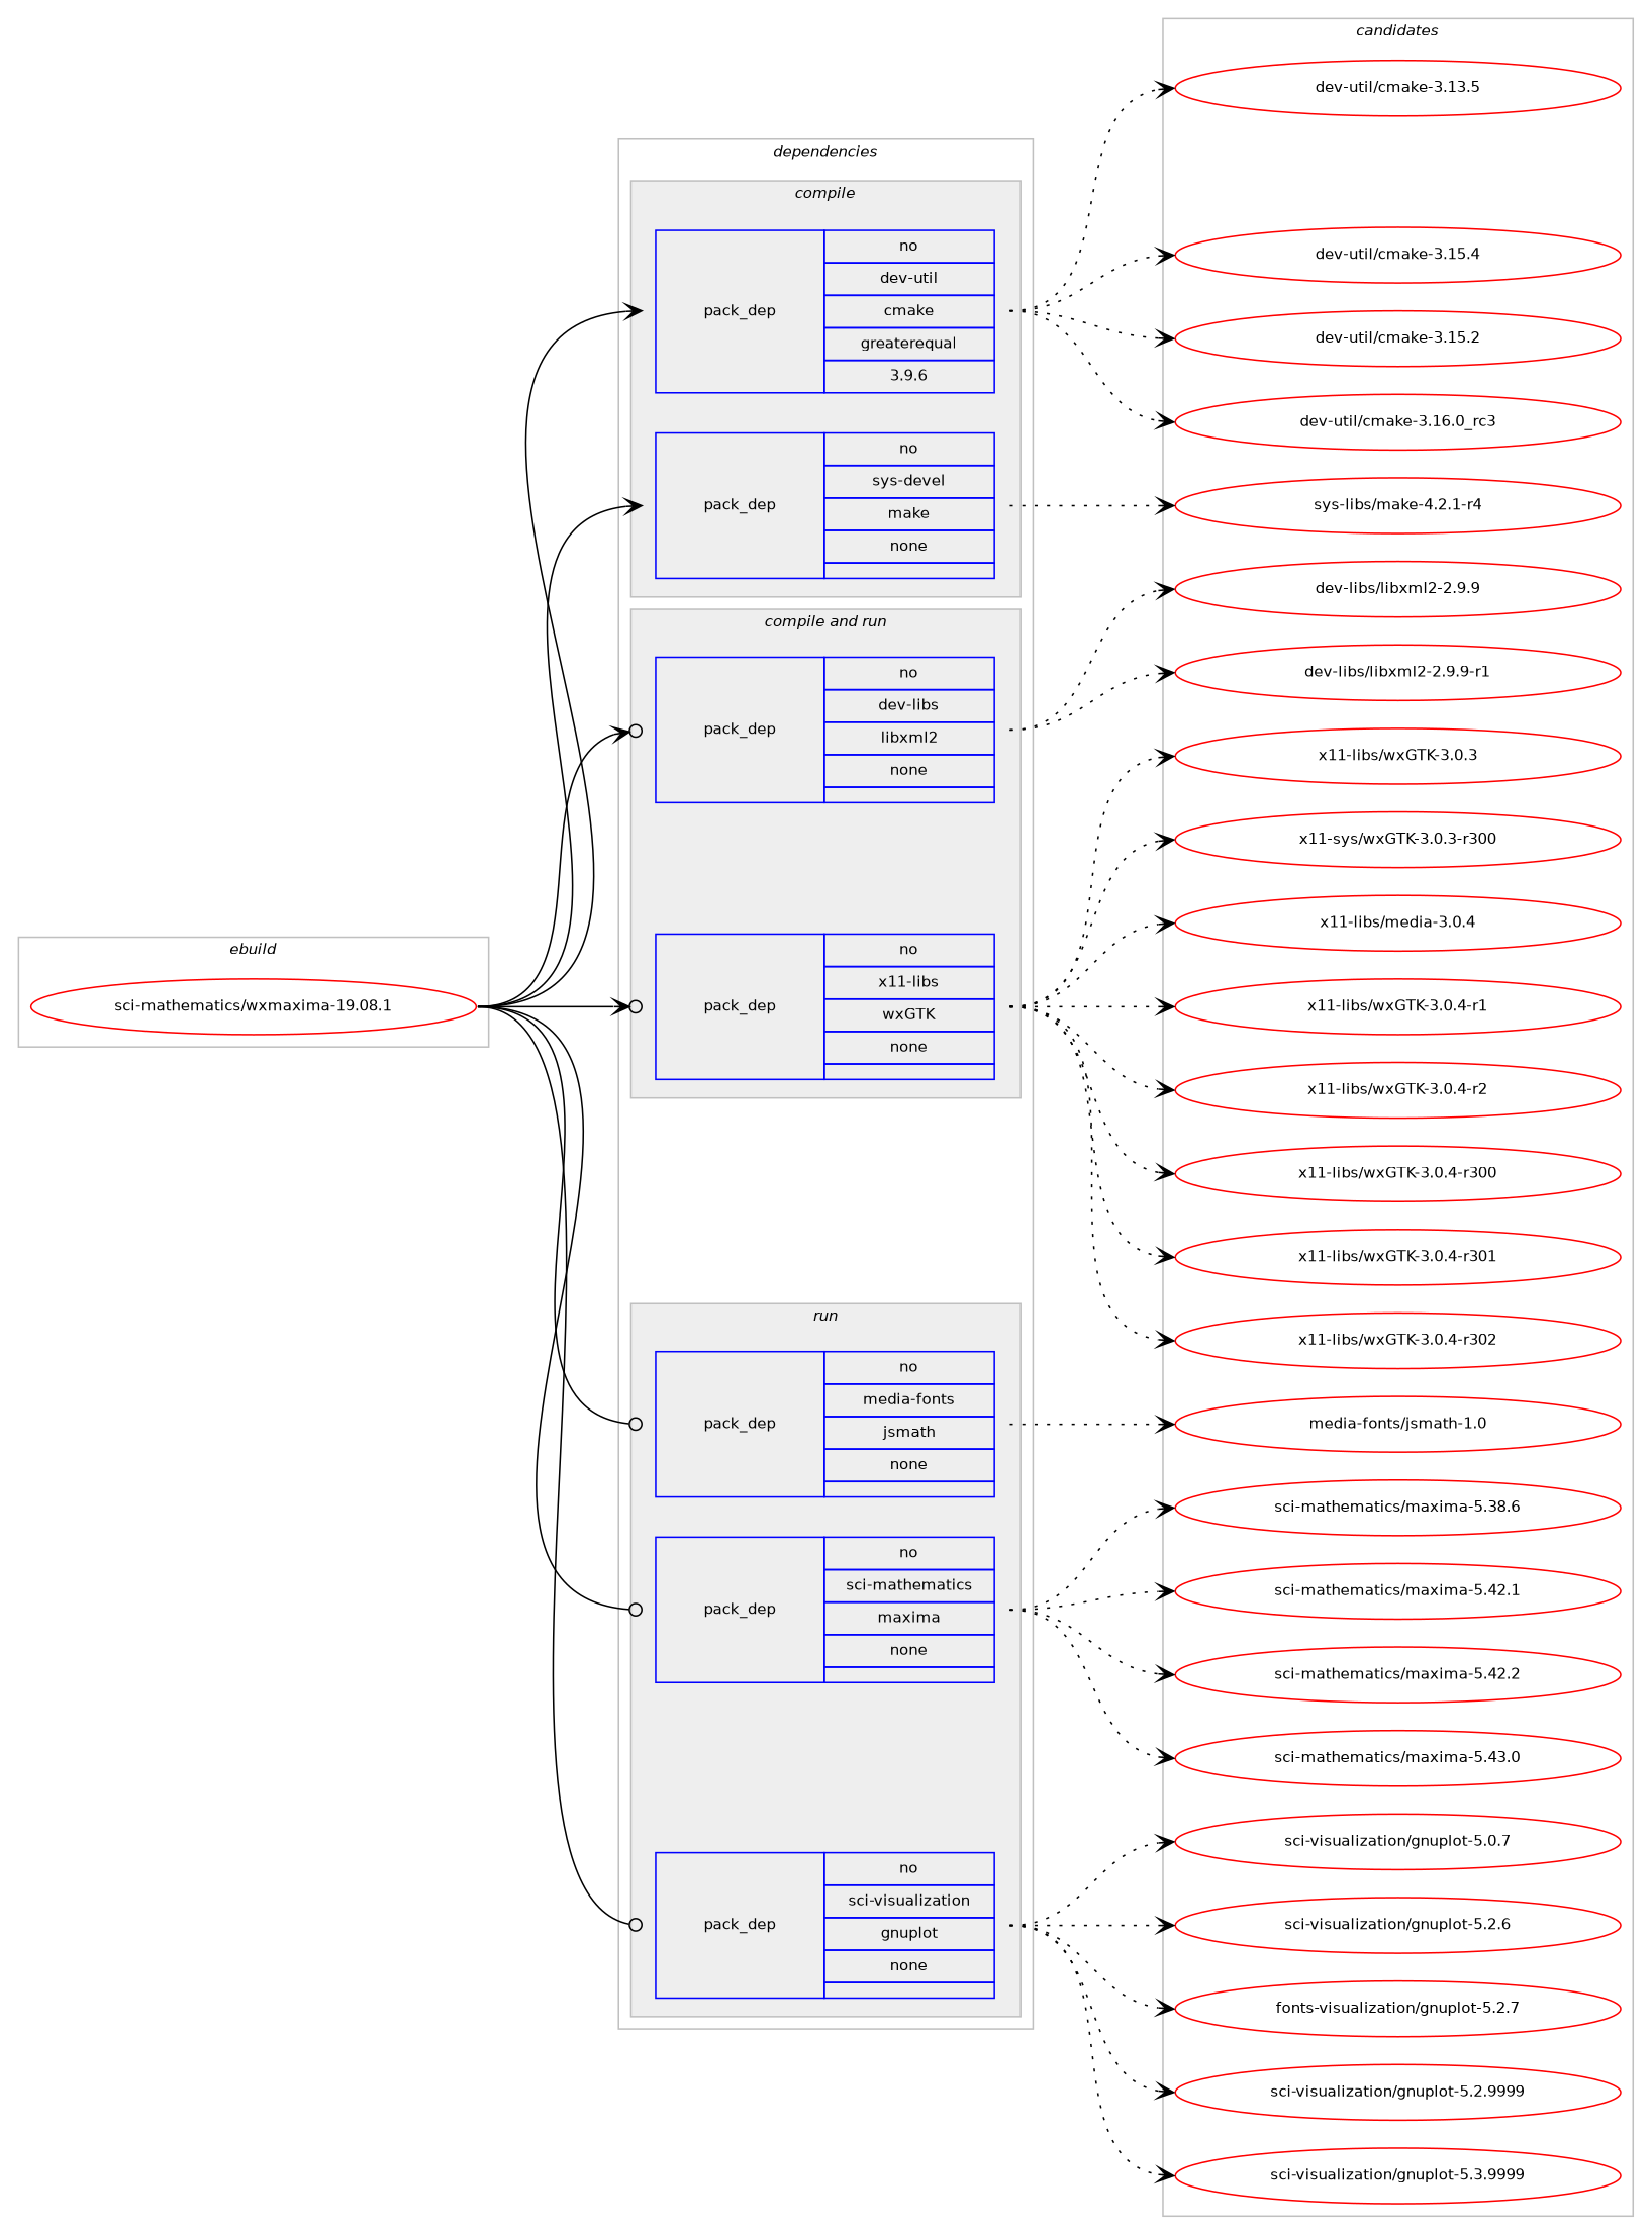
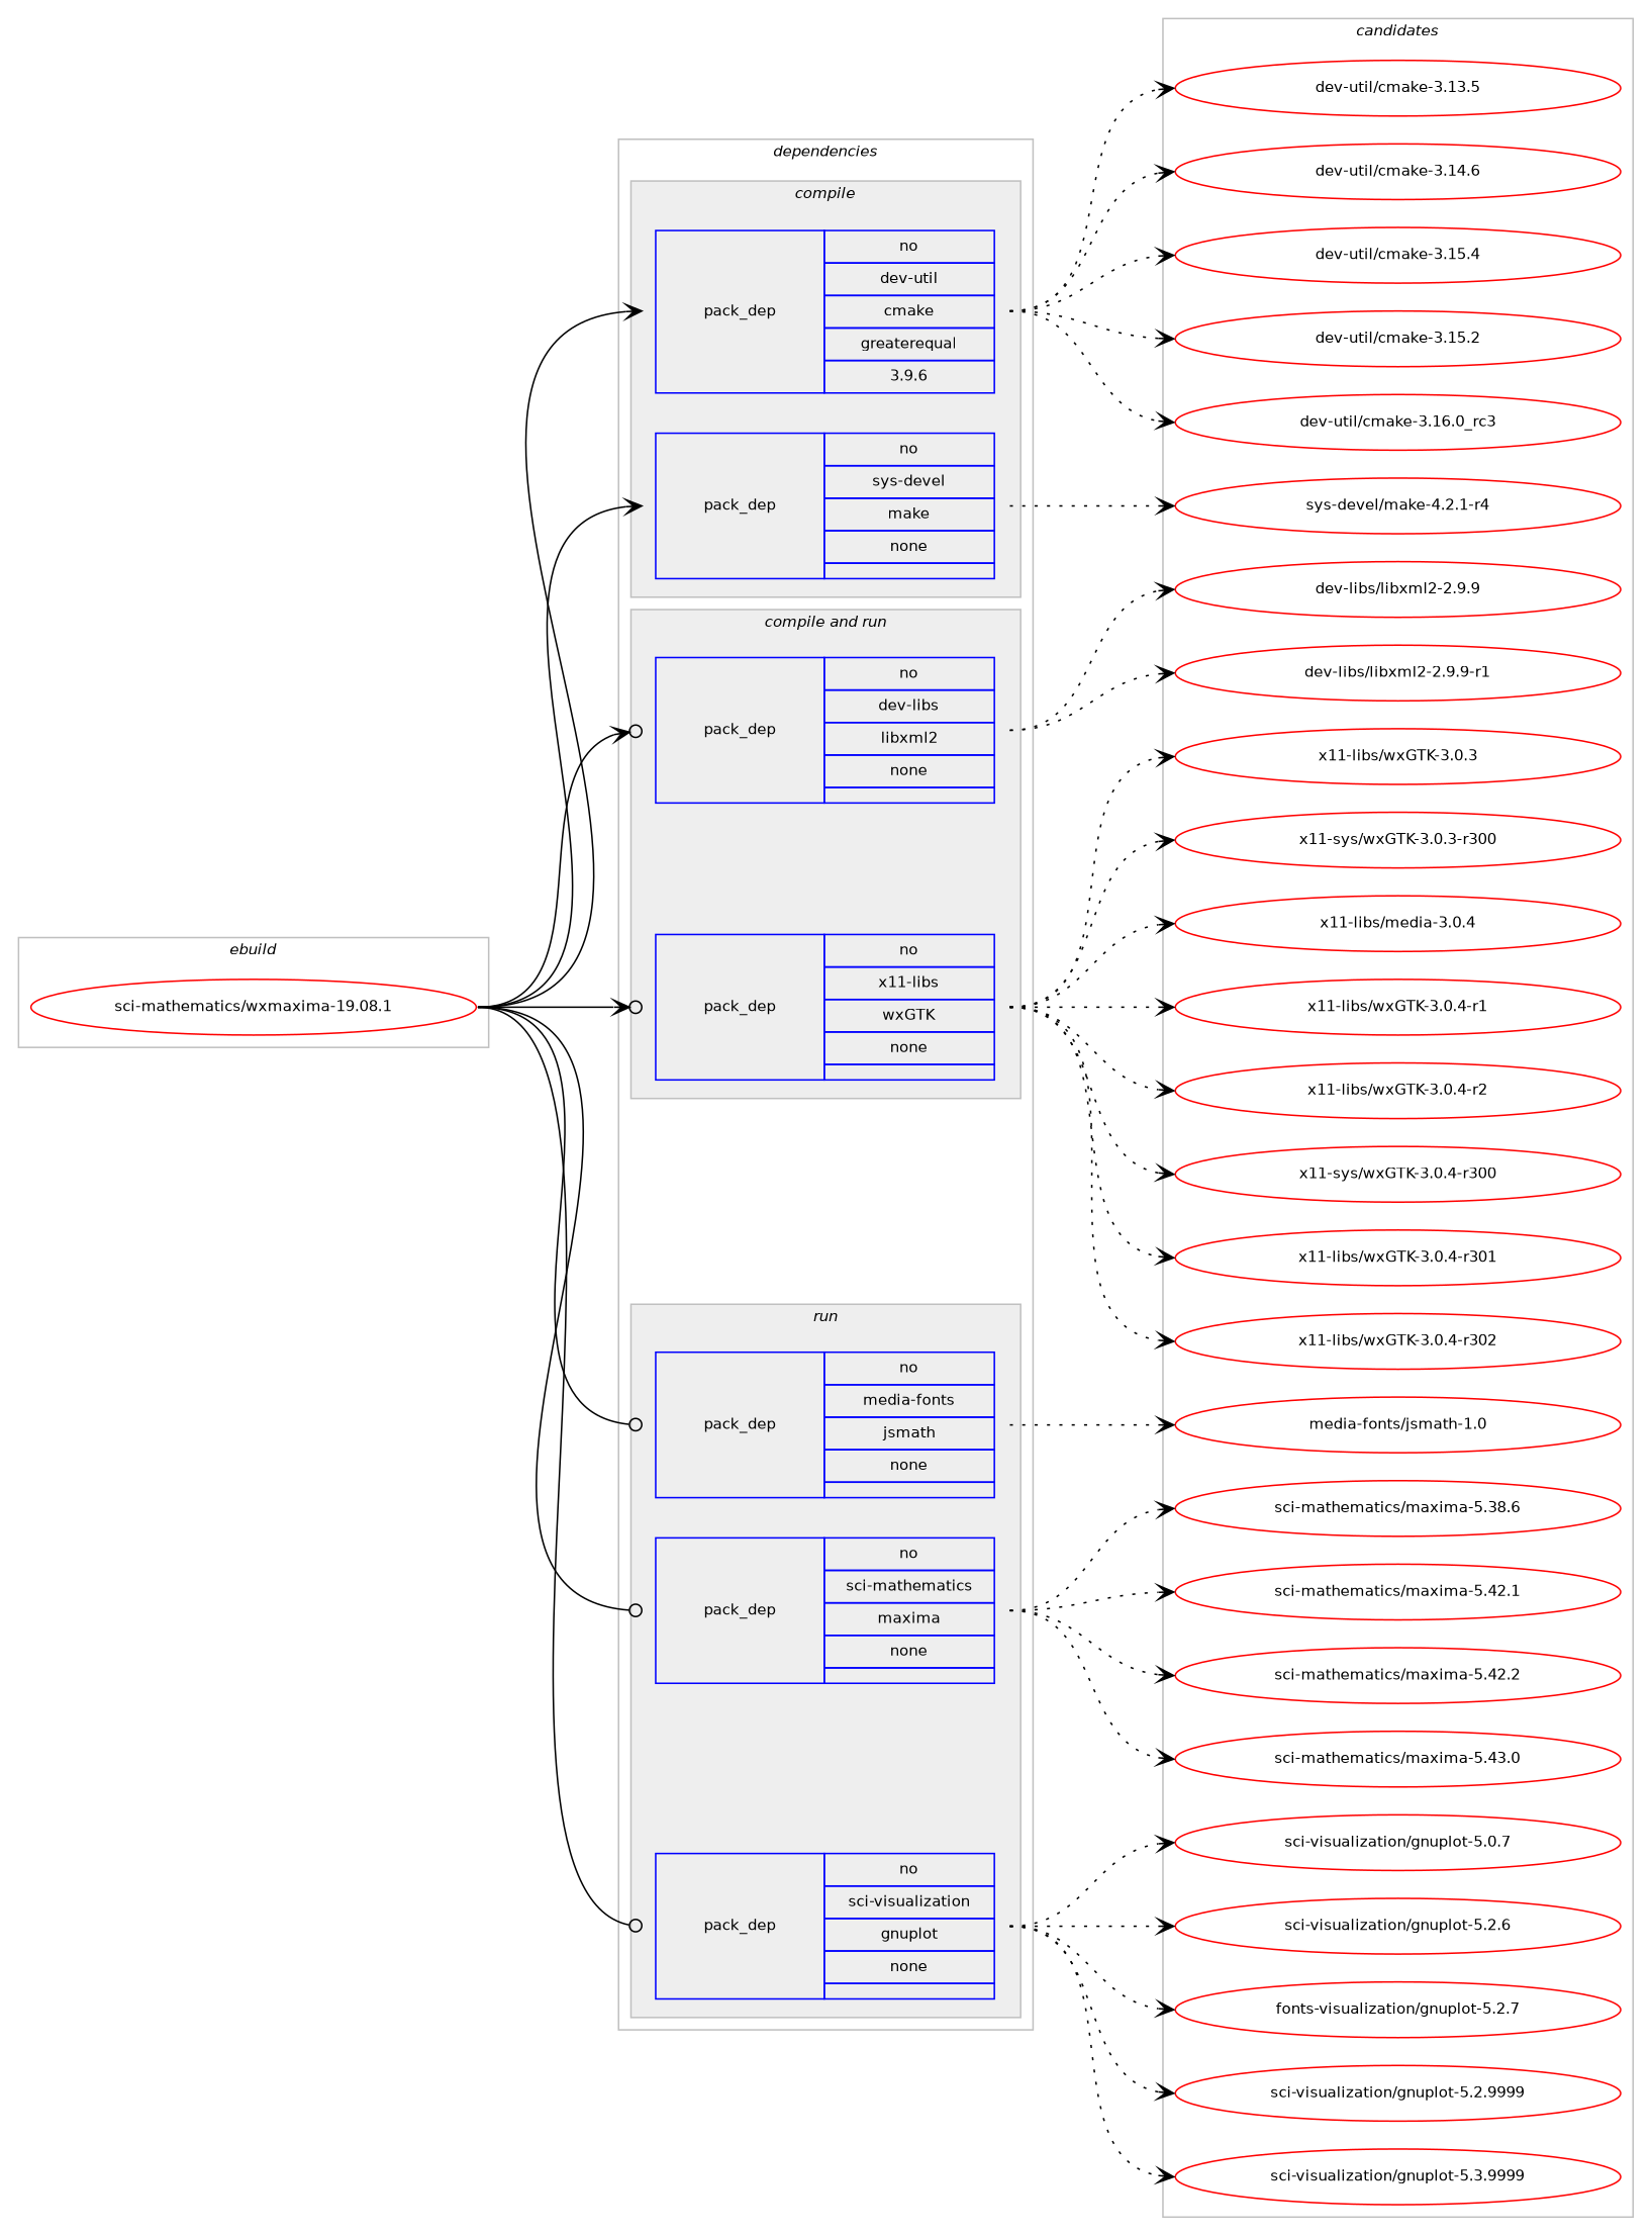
  digraph {
    compound=true
    concentrate=true
    fontname=Helvetica
    fontsize=10
    newrank=true
    rankdir=LR
    ranksep=1.5
    node [color=red fontname=Helvetica fontsize=10]
    edge [arrowhead=vee headport=w style=dotted tailport=e weight=100]
    n1 [label="sci-mathematics/wxmaxima-19.08.1" width=4]
    n2 [color=blue label=<<TABLE BORDER="0" CELLBORDER="1" CELLSPACING="0" CELLPADDING="4" WIDTH="220"><TR><TD ROWSPAN="6" CELLPADDING="30">pack_dep</TD></TR><TR><TD WIDTH="110">no</TD></TR><TR><TD>dev-util</TD></TR><TR><TD>cmake</TD></TR><TR><TD>greaterequal</TD></TR><TR><TD>3.9.6</TD></TR></TABLE>> shape=none]
    n3 [color=blue label=<<TABLE BORDER="0" CELLBORDER="1" CELLSPACING="0" CELLPADDING="4" WIDTH="220"><TR><TD ROWSPAN="6" CELLPADDING="30">pack_dep</TD></TR><TR><TD WIDTH="110">no</TD></TR><TR><TD>sys-devel</TD></TR><TR><TD>make</TD></TR><TR><TD>none</TD></TR><TR><TD></TD></TR></TABLE>> shape=none]
    n4 [color=blue label=<<TABLE BORDER="0" CELLBORDER="1" CELLSPACING="0" CELLPADDING="4" WIDTH="220"><TR><TD ROWSPAN="6" CELLPADDING="30">pack_dep</TD></TR><TR><TD WIDTH="110">no</TD></TR><TR><TD>dev-libs</TD></TR><TR><TD>libxml2</TD></TR><TR><TD>none</TD></TR><TR><TD></TD></TR></TABLE>> shape=none]
    n5 [color=blue label=<<TABLE BORDER="0" CELLBORDER="1" CELLSPACING="0" CELLPADDING="4" WIDTH="220"><TR><TD ROWSPAN="6" CELLPADDING="30">pack_dep</TD></TR><TR><TD WIDTH="110">no</TD></TR><TR><TD>x11-libs</TD></TR><TR><TD>wxGTK</TD></TR><TR><TD>none</TD></TR><TR><TD></TD></TR></TABLE>> shape=none]
    n6 [color=blue label=<<TABLE BORDER="0" CELLBORDER="1" CELLSPACING="0" CELLPADDING="4" WIDTH="220"><TR><TD ROWSPAN="6" CELLPADDING="30">pack_dep</TD></TR><TR><TD WIDTH="110">no</TD></TR><TR><TD>media-fonts</TD></TR><TR><TD>jsmath</TD></TR><TR><TD>none</TD></TR><TR><TD></TD></TR></TABLE>> shape=none]
    n7 [color=blue label=<<TABLE BORDER="0" CELLBORDER="1" CELLSPACING="0" CELLPADDING="4" WIDTH="220"><TR><TD ROWSPAN="6" CELLPADDING="30">pack_dep</TD></TR><TR><TD WIDTH="110">no</TD></TR><TR><TD>sci-mathematics</TD></TR><TR><TD>maxima</TD></TR><TR><TD>none</TD></TR><TR><TD></TD></TR></TABLE>> shape=none]
    n8 [color=blue label=<<TABLE BORDER="0" CELLBORDER="1" CELLSPACING="0" CELLPADDING="4" WIDTH="220"><TR><TD ROWSPAN="6" CELLPADDING="30">pack_dep</TD></TR><TR><TD WIDTH="110">no</TD></TR><TR><TD>sci-visualization</TD></TR><TR><TD>gnuplot</TD></TR><TR><TD>none</TD></TR><TR><TD></TD></TR></TABLE>> shape=none]
    n9 [label="dev-util/cmake-3.13.5" width=4]
+   n10 [label="dev-util/cmake-3.14.6" width=4]
    n11 [label="dev-util/cmake-3.15.4" width=4]
    n12 [label="dev-util/cmake-3.15.2" width=4]
    n13 [label="dev-util/cmake-3.16.0_rc3" width=4]
-   n14 [label="sys-libs/make-4.2.1-r4" width=4]
+   n14 [label="sys-devel/make-4.2.1-r4" width=4]
    n15 [label="dev-libs/libxml2-2.9.9" width=4]
    n16 [label="dev-libs/libxml2-2.9.9-r1" width=4]
    n17 [label="x11-libs/wxGTK-3.0.3" width=4]
    n18 [label="x11-sys/wxGTK-3.0.3-r300" width=4]
    n19 [label="x11-libs/media-3.0.4" width=4]
    n20 [label="x11-libs/wxGTK-3.0.4-r1" width=4]
    n21 [label="x11-libs/wxGTK-3.0.4-r2" width=4]
-   n22 [label="x11-libs/wxGTK-3.0.4-r300" width=4]
+   n22 [label="x11-sys/wxGTK-3.0.4-r300" width=4]
    n23 [label="x11-libs/wxGTK-3.0.4-r301" width=4]
    n24 [label="x11-libs/wxGTK-3.0.4-r302" width=4]
    n25 [label="media-fonts/jsmath-1.0" width=4]
    n26 [label="sci-mathematics/maxima-5.38.6" width=4]
    n27 [label="sci-mathematics/maxima-5.42.1" width=4]
    n28 [label="sci-mathematics/maxima-5.42.2" width=4]
    n29 [label="sci-mathematics/maxima-5.43.0" width=4]
    n30 [label="sci-visualization/gnuplot-5.0.7" width=4]
    n31 [label="sci-visualization/gnuplot-5.2.6" width=4]
    n32 [label="fonts-visualization/gnuplot-5.2.7" width=4]
    n33 [label="sci-visualization/gnuplot-5.2.9999" width=4]
    n34 [label="sci-visualization/gnuplot-5.3.9999" width=4]
    subgraph cluster_1 {
      color=gray
      label=<<i>ebuild</i>>
      rank=same
      n1
    }
    subgraph cluster_2 {
      color=gray
      label=<<i>dependencies</i>>
      subgraph cluster_3 {
        color=gray
        fillcolor="#eeeeee"
        label=<<i>compile</i>>
        style=filled
        subgraph sub_4 {
          color=gray
          fillcolor="#eeeeee"
          label=<<i>compile</i>>
          style=filled
          n2
        }
        subgraph sub_5 {
          color=gray
          fillcolor="#eeeeee"
          label=<<i>compile</i>>
          style=filled
          n3
        }
      }
      subgraph cluster_6 {
        color=gray
        fillcolor="#eeeeee"
        label=<<i>compile and run</i>>
        style=filled
        subgraph sub_7 {
          color=gray
          fillcolor="#eeeeee"
          label=<<i>compile and run</i>>
          style=filled
          n4
        }
        subgraph sub_8 {
          color=gray
          fillcolor="#eeeeee"
          label=<<i>compile and run</i>>
          style=filled
          n5
        }
      }
      subgraph cluster_9 {
        color=gray
        fillcolor="#eeeeee"
        label=<<i>run</i>>
        style=filled
        subgraph sub_10 {
          color=gray
          fillcolor="#eeeeee"
          label=<<i>run</i>>
          style=filled
          n6
        }
        subgraph sub_11 {
          color=gray
          fillcolor="#eeeeee"
          label=<<i>run</i>>
          style=filled
          n7
        }
        subgraph sub_12 {
          color=gray
          fillcolor="#eeeeee"
          label=<<i>run</i>>
          style=filled
          n8
        }
      }
    }
    subgraph cluster_13 {
      color=gray
      label=<<i>candidates</i>>
      rank=same
      subgraph sub_14 {
        color=black
        label=<<i>candidates</i>>
        nodesep=1
        rank=same
        n9
+       n10
        n11
        n12
        n13
      }
      subgraph sub_15 {
        color=black
        label=<<i>candidates</i>>
        nodesep=1
        rank=same
        n14
      }
      subgraph sub_16 {
        color=black
        label=<<i>candidates</i>>
        nodesep=1
        rank=same
        n15
        n16
      }
      subgraph sub_17 {
        color=black
        label=<<i>candidates</i>>
        nodesep=1
        rank=same
        n17
        n18
        n19
        n20
        n21
        n22
        n23
        n24
      }
      subgraph sub_18 {
        color=black
        label=<<i>candidates</i>>
        nodesep=1
        rank=same
        n25
      }
      subgraph sub_19 {
        color=black
        label=<<i>candidates</i>>
        nodesep=1
        rank=same
        n26
        n27
        n28
        n29
      }
      subgraph sub_20 {
        color=black
        label=<<i>candidates</i>>
        nodesep=1
        rank=same
        n30
        n31
        n32
        n33
        n34
      }
    }
    n1 -> n2 [style=solid weight=20]
    n1 -> n3 [style=solid weight=20]
    n1 -> n4 [arrowhead=odotvee style=solid weight=20]
    n1 -> n5 [arrowhead=odotvee style=solid weight=20]
    n1 -> n6 [arrowhead=odot style=solid weight=20]
    n1 -> n7 [arrowhead=odot style=solid weight=20]
    n1 -> n8 [arrowhead=odot style=solid weight=20]
    n2 -> n9
+   n2 -> n10
    n2 -> n11
    n2 -> n12
    n2 -> n13
    n3 -> n14
    n4 -> n15
    n4 -> n16
    n5 -> n17
    n5 -> n18
    n5 -> n19
    n5 -> n20
    n5 -> n21
    n5 -> n22
    n5 -> n23
    n5 -> n24
    n6 -> n25
    n7 -> n26
    n7 -> n27
    n7 -> n28
    n7 -> n29
    n8 -> n30
    n8 -> n31
    n8 -> n32
    n8 -> n33
    n8 -> n34
  }
